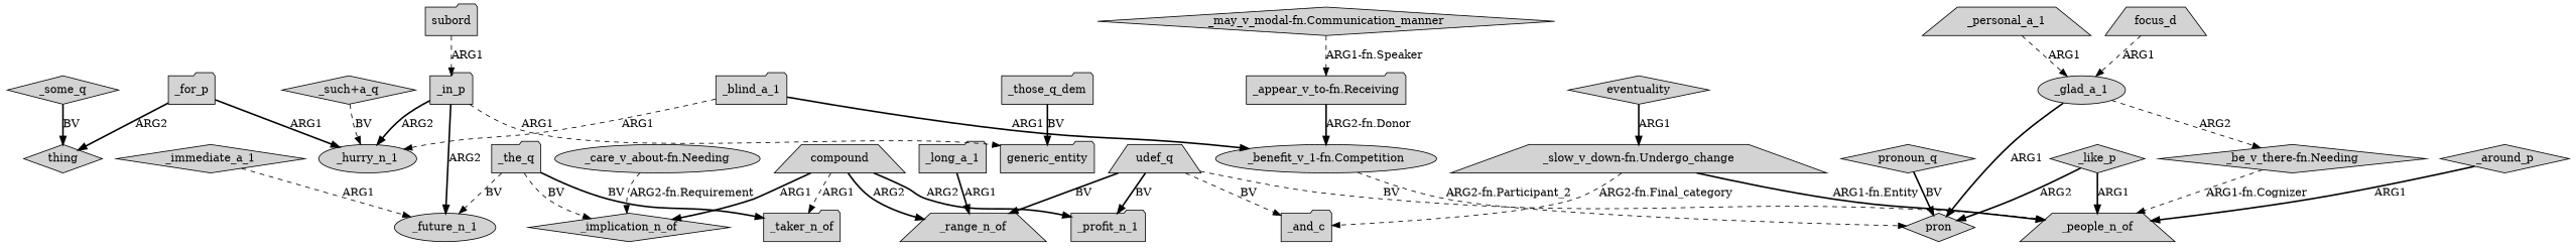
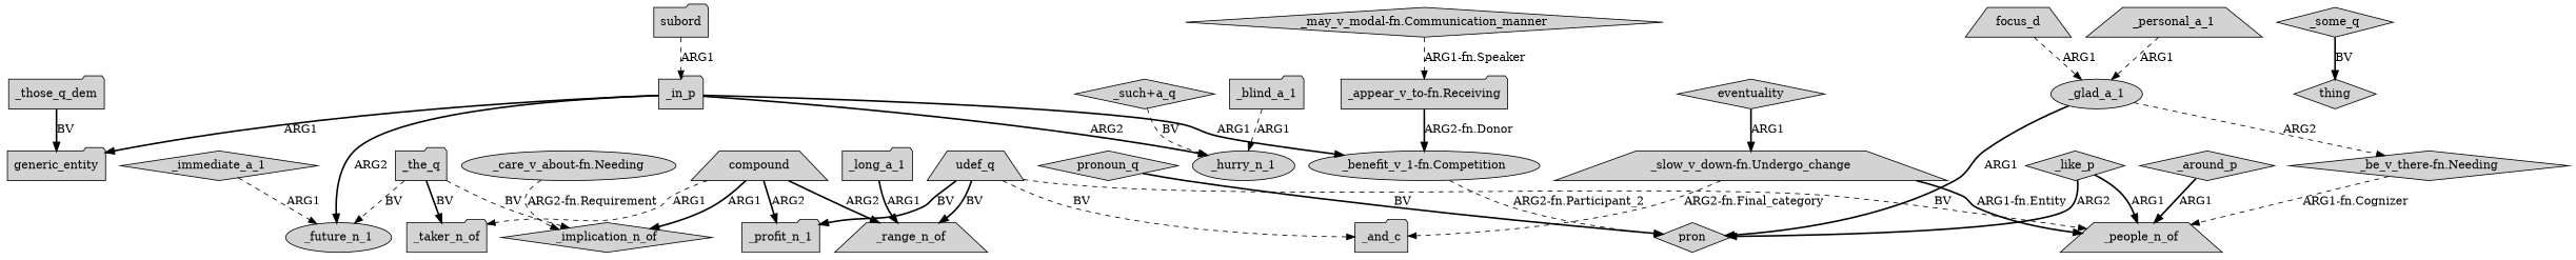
  digraph {
    node [shape=folder style=filled]
    edge [style=bold]
    udef_q [shape=trapezium]
    _people_n_of [shape=trapezium]
    _range_n_of [shape=trapezium]
    _profit_n_1
    _and_c
    _personal_a_1 [shape=trapezium]
    _glad_a_1 [shape=ellipse]
    pron [shape=diamond]
    "_be_v_there-fn.Needing" [shape=diamond]
    eventuality [shape=diamond]
    "_slow_v_down-fn.Undergo_change" [shape=trapezium]
    _like_p [shape=diamond]
    _long_a_1
    _those_q_dem
    generic_entity
    _immediate_a_1 [shape=diamond]
    _future_n_1 [shape=ellipse]
    _hurry_n_1 [shape=ellipse]
-   _for_p
    thing [shape=diamond]
    subord
    _in_p
    "_benefit_v_1-fn.Competition" [shape=ellipse]
    "_care_v_about-fn.Needing" [shape=ellipse]
    _implication_n_of [shape=diamond]
    compound [shape=trapezium]
    _taker_n_of
    _the_q
    _around_p [shape=diamond]
    _blind_a_1
    "_may_v_modal-fn.Communication_manner" [shape=diamond]
    "_appear_v_to-fn.Receiving"
    _some_q [shape=diamond]
    pronoun_q [shape=diamond]
    focus_d [shape=trapezium]
    "_such+a_q" [shape=diamond]
    udef_q -> _people_n_of [label=BV style=dashed]
    udef_q -> _range_n_of [label=BV]
    udef_q -> _profit_n_1 [label=BV]
    udef_q -> _and_c [label=BV style=dashed]
    _personal_a_1 -> _glad_a_1 [label=ARG1 style=dashed]
    _glad_a_1 -> pron [label=ARG1]
    _glad_a_1 -> "_be_v_there-fn.Needing" [label=ARG2 style=dashed]
    "_be_v_there-fn.Needing" -> _people_n_of [label="ARG1-fn.Cognizer" style=dashed]
    eventuality -> "_slow_v_down-fn.Undergo_change" [label=ARG1]
    "_slow_v_down-fn.Undergo_change" -> _people_n_of [label="ARG1-fn.Entity"]
    "_slow_v_down-fn.Undergo_change" -> _and_c [label="ARG2-fn.Final_category" style=dashed]
    _like_p -> _people_n_of [label=ARG1]
    _like_p -> pron [label=ARG2]
    _long_a_1 -> _range_n_of [label=ARG1]
    _those_q_dem -> generic_entity [label=BV]
    _immediate_a_1 -> _future_n_1 [label=ARG1 style=dashed]
-   _for_p -> _hurry_n_1 [label=ARG1]
-   _for_p -> thing [label=ARG2]
    subord -> _in_p [label=ARG1 style=dashed]
-   _in_p -> generic_entity [label=ARG1 style=dashed]
+   _in_p -> generic_entity [label=ARG1]
    _in_p -> _future_n_1 [label=ARG2]
    _in_p -> _hurry_n_1 [label=ARG2]
-   _blind_a_1 -> "_benefit_v_1-fn.Competition" [label=ARG1]
+   _in_p -> "_benefit_v_1-fn.Competition" [label=ARG1]
    "_benefit_v_1-fn.Competition" -> pron [label="ARG2-fn.Participant_2" style=dashed]
    "_care_v_about-fn.Needing" -> _implication_n_of [label="ARG2-fn.Requirement" style=dashed]
    compound -> _range_n_of [label=ARG2]
    compound -> _profit_n_1 [label=ARG2]
    compound -> _implication_n_of [label=ARG1]
    compound -> _taker_n_of [label=ARG1 style=dashed]
    _the_q -> _future_n_1 [label=BV style=dashed]
    _the_q -> _implication_n_of [label=BV style=dashed]
    _the_q -> _taker_n_of [label=BV]
    _around_p -> _people_n_of [label=ARG1]
    _blind_a_1 -> _hurry_n_1 [label=ARG1 style=dashed]
    "_may_v_modal-fn.Communication_manner" -> "_appear_v_to-fn.Receiving" [label="ARG1-fn.Speaker" style=dashed]
    "_appear_v_to-fn.Receiving" -> "_benefit_v_1-fn.Competition" [label="ARG2-fn.Donor"]
    _some_q -> thing [label=BV]
    pronoun_q -> pron [label=BV]
    focus_d -> _glad_a_1 [label=ARG1 style=dashed]
    "_such+a_q" -> _hurry_n_1 [label=BV style=dashed]
  }
